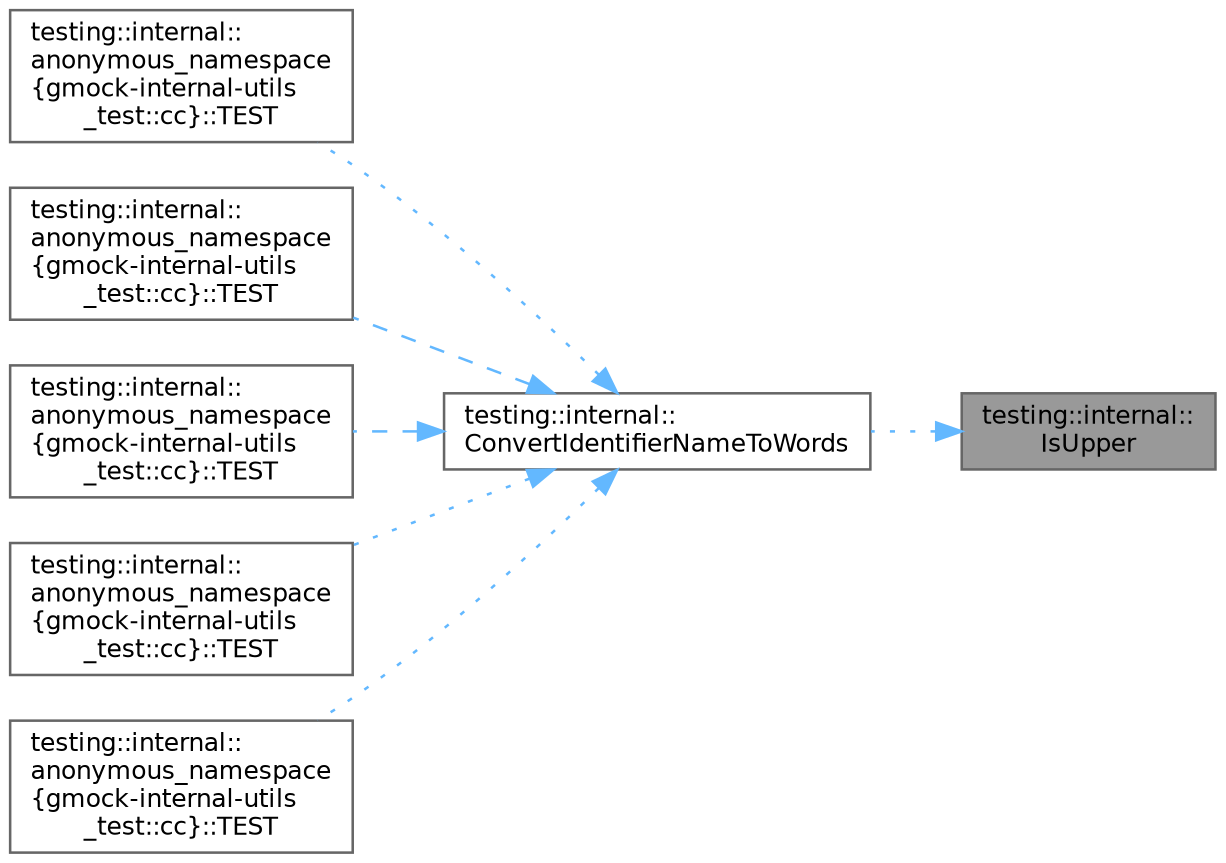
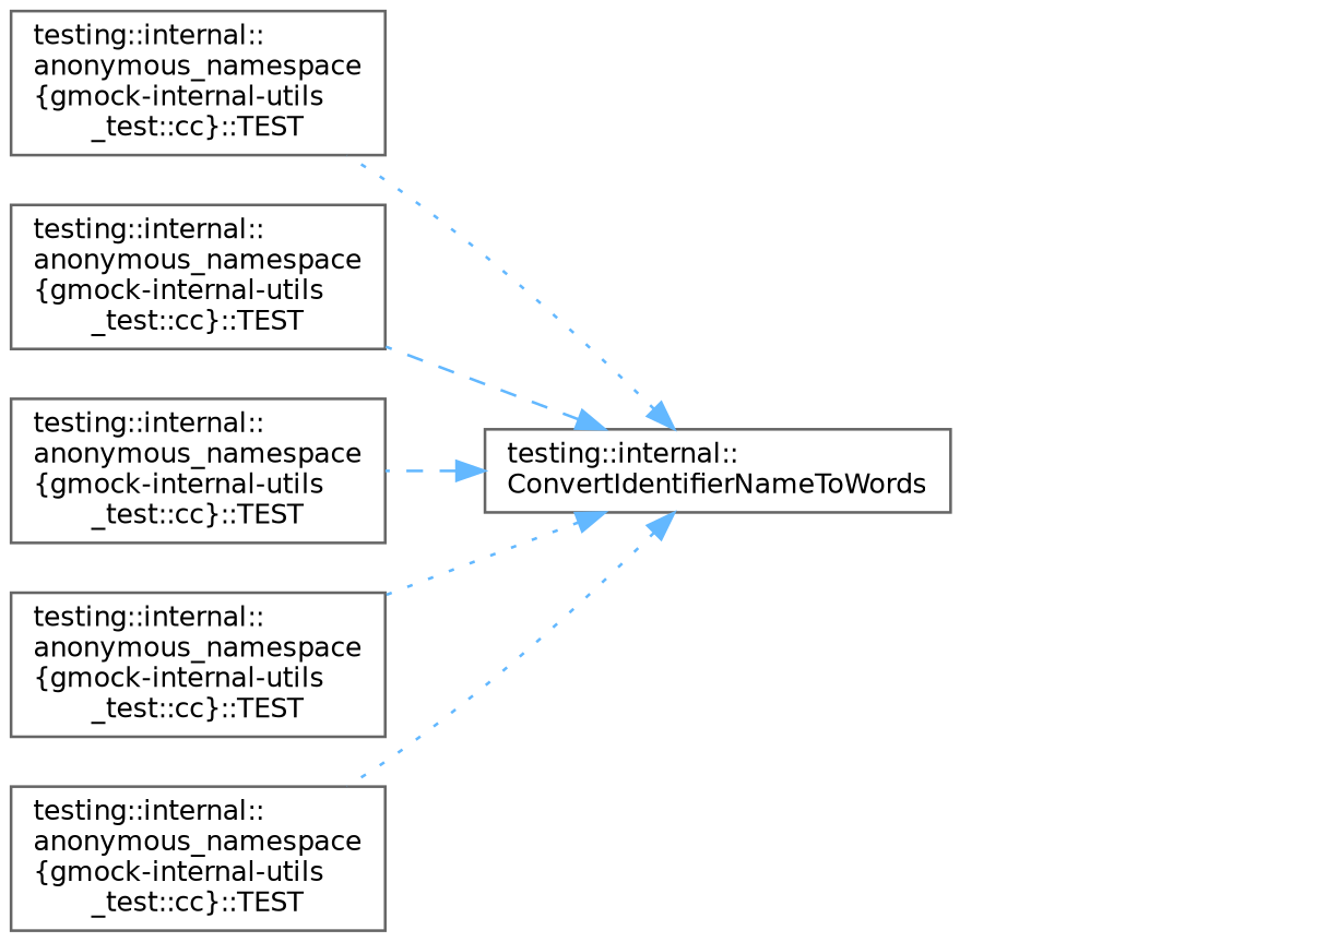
  digraph {
    rankdir=RL
    node [color=grey40 fillcolor=white fontname=Helvetica fontsize=10 shape=box style=filled]
    edge [color=steelblue1 dir=back fontname=Helvetica fontsize=10 labelfontname=Helvetica labelfontsize=10 style=dotted]
-   n1 [color=gray40 fillcolor=grey60 fontcolor=black height=0.2 label="testing::internal::\lIsUpper" width=0.4]
    n2 [height=0.2 label="testing::internal::\lConvertIdentifierNameToWords" width=0.4]
    n3 [height=0.2 label="testing::internal::\lanonymous_namespace\l\{gmock-internal-utils\l_test::cc\}::TEST" width=0.4]
    n4 [height=0.2 label="testing::internal::\lanonymous_namespace\l\{gmock-internal-utils\l_test::cc\}::TEST" width=0.4]
    n5 [height=0.2 label="testing::internal::\lanonymous_namespace\l\{gmock-internal-utils\l_test::cc\}::TEST" width=0.4]
    n6 [height=0.2 label="testing::internal::\lanonymous_namespace\l\{gmock-internal-utils\l_test::cc\}::TEST" width=0.4]
    n7 [height=0.2 label="testing::internal::\lanonymous_namespace\l\{gmock-internal-utils\l_test::cc\}::TEST" width=0.4]
-   n1 -> n2
    n2 -> n3
    n2 -> n4 [style=dashed]
    n2 -> n5 [style=dashed]
    n2 -> n6
    n2 -> n7
  }
